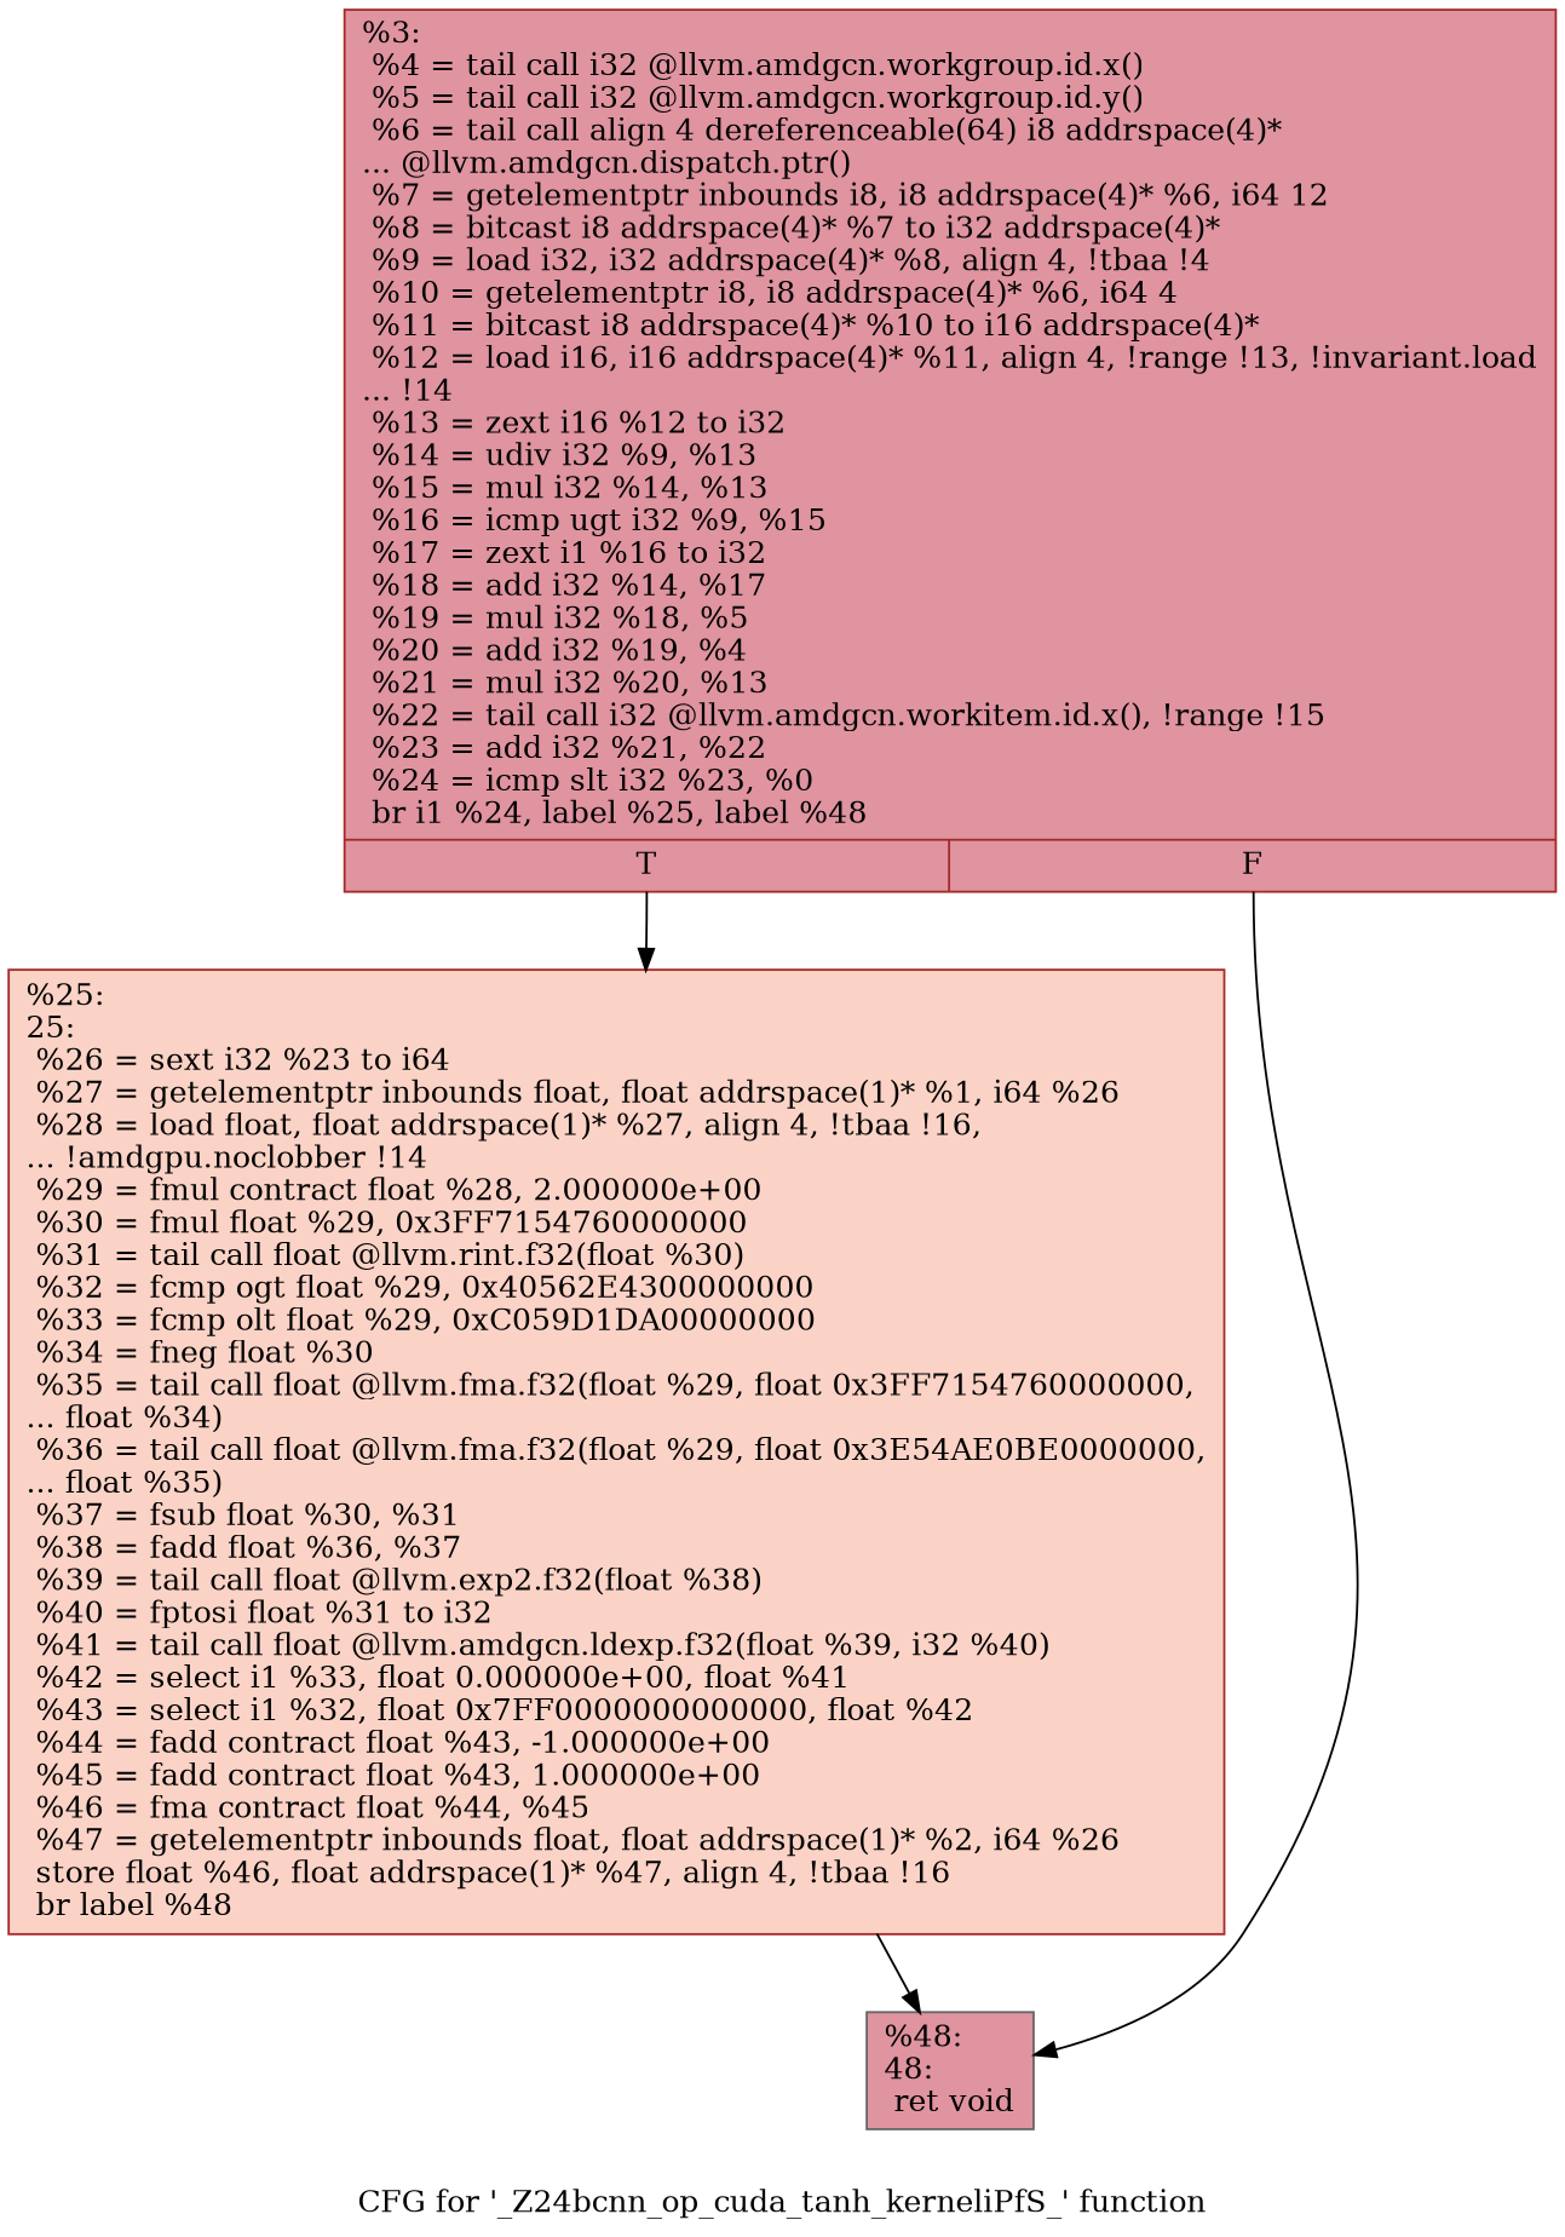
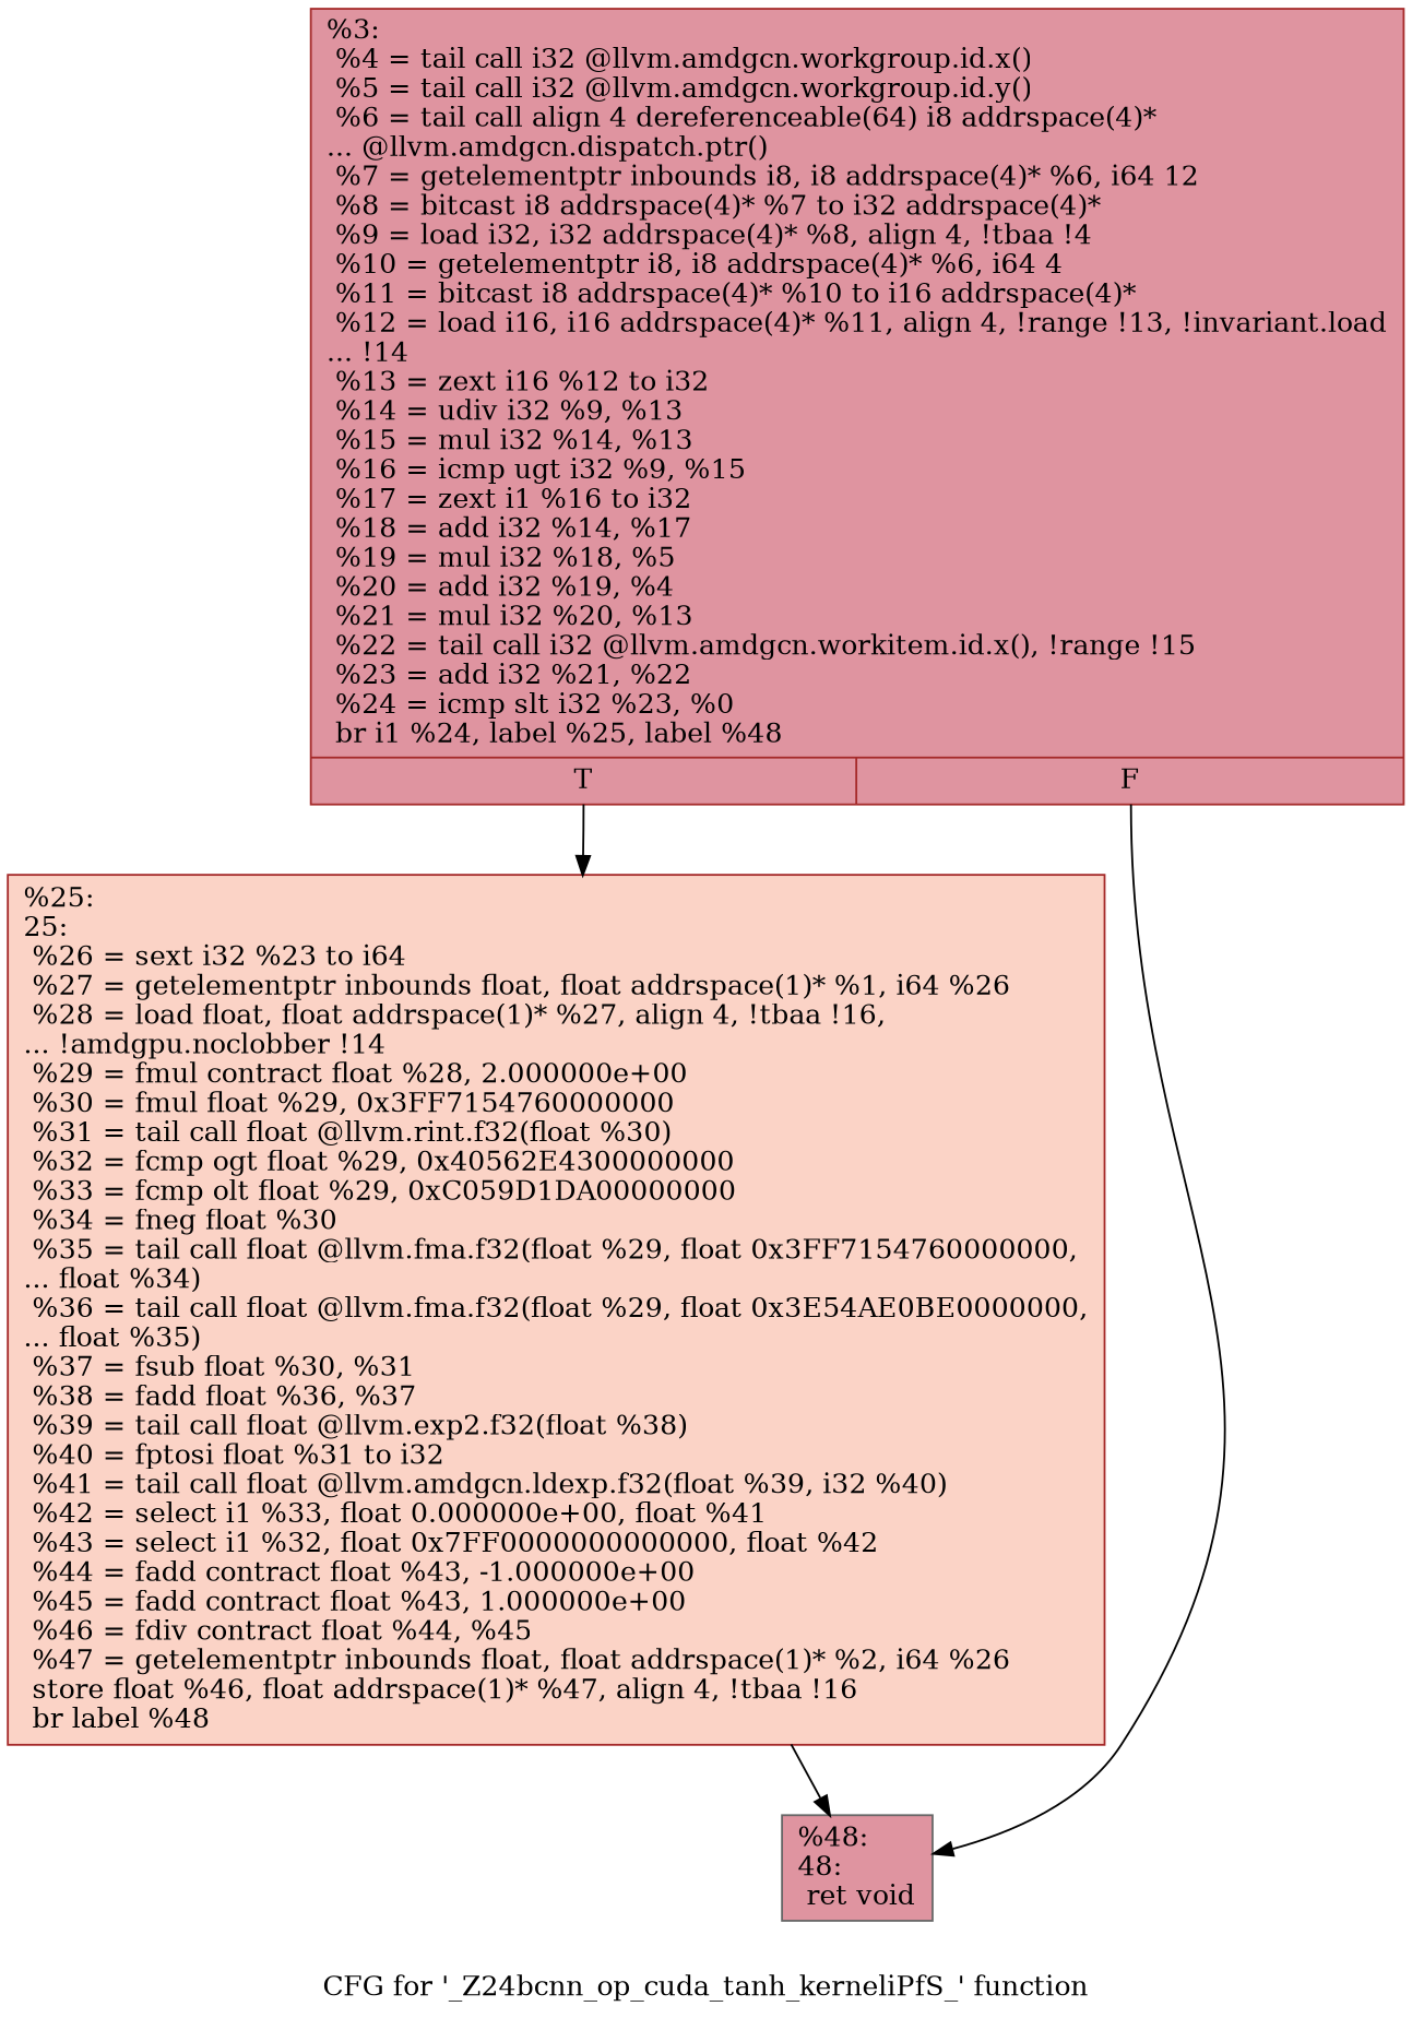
  digraph {
    label="CFG for '_Z24bcnn_op_cuda_tanh_kerneliPfS_' function"
    node [color=brown fillcolor="#b70d2870" shape=record style=filled]
    n1 [label="{%3:\l  %4 = tail call i32 @llvm.amdgcn.workgroup.id.x()\l  %5 = tail call i32 @llvm.amdgcn.workgroup.id.y()\l  %6 = tail call align 4 dereferenceable(64) i8 addrspace(4)*\l... @llvm.amdgcn.dispatch.ptr()\l  %7 = getelementptr inbounds i8, i8 addrspace(4)* %6, i64 12\l  %8 = bitcast i8 addrspace(4)* %7 to i32 addrspace(4)*\l  %9 = load i32, i32 addrspace(4)* %8, align 4, !tbaa !4\l  %10 = getelementptr i8, i8 addrspace(4)* %6, i64 4\l  %11 = bitcast i8 addrspace(4)* %10 to i16 addrspace(4)*\l  %12 = load i16, i16 addrspace(4)* %11, align 4, !range !13, !invariant.load\l... !14\l  %13 = zext i16 %12 to i32\l  %14 = udiv i32 %9, %13\l  %15 = mul i32 %14, %13\l  %16 = icmp ugt i32 %9, %15\l  %17 = zext i1 %16 to i32\l  %18 = add i32 %14, %17\l  %19 = mul i32 %18, %5\l  %20 = add i32 %19, %4\l  %21 = mul i32 %20, %13\l  %22 = tail call i32 @llvm.amdgcn.workitem.id.x(), !range !15\l  %23 = add i32 %21, %22\l  %24 = icmp slt i32 %23, %0\l  br i1 %24, label %25, label %48\l|{<s0>T|<s1>F}}"]
-   n2 [fillcolor="#f59c7d70" label="{%25:\l25:                                               \l  %26 = sext i32 %23 to i64\l  %27 = getelementptr inbounds float, float addrspace(1)* %1, i64 %26\l  %28 = load float, float addrspace(1)* %27, align 4, !tbaa !16,\l... !amdgpu.noclobber !14\l  %29 = fmul contract float %28, 2.000000e+00\l  %30 = fmul float %29, 0x3FF7154760000000\l  %31 = tail call float @llvm.rint.f32(float %30)\l  %32 = fcmp ogt float %29, 0x40562E4300000000\l  %33 = fcmp olt float %29, 0xC059D1DA00000000\l  %34 = fneg float %30\l  %35 = tail call float @llvm.fma.f32(float %29, float 0x3FF7154760000000,\l... float %34)\l  %36 = tail call float @llvm.fma.f32(float %29, float 0x3E54AE0BE0000000,\l... float %35)\l  %37 = fsub float %30, %31\l  %38 = fadd float %36, %37\l  %39 = tail call float @llvm.exp2.f32(float %38)\l  %40 = fptosi float %31 to i32\l  %41 = tail call float @llvm.amdgcn.ldexp.f32(float %39, i32 %40)\l  %42 = select i1 %33, float 0.000000e+00, float %41\l  %43 = select i1 %32, float 0x7FF0000000000000, float %42\l  %44 = fadd contract float %43, -1.000000e+00\l  %45 = fadd contract float %43, 1.000000e+00\l  %46 = fma contract float %44, %45\l  %47 = getelementptr inbounds float, float addrspace(1)* %2, i64 %26\l  store float %46, float addrspace(1)* %47, align 4, !tbaa !16\l  br label %48\l}"]
+   n2 [fillcolor="#f59c7d70" label="{%25:\l25:                                               \l  %26 = sext i32 %23 to i64\l  %27 = getelementptr inbounds float, float addrspace(1)* %1, i64 %26\l  %28 = load float, float addrspace(1)* %27, align 4, !tbaa !16,\l... !amdgpu.noclobber !14\l  %29 = fmul contract float %28, 2.000000e+00\l  %30 = fmul float %29, 0x3FF7154760000000\l  %31 = tail call float @llvm.rint.f32(float %30)\l  %32 = fcmp ogt float %29, 0x40562E4300000000\l  %33 = fcmp olt float %29, 0xC059D1DA00000000\l  %34 = fneg float %30\l  %35 = tail call float @llvm.fma.f32(float %29, float 0x3FF7154760000000,\l... float %34)\l  %36 = tail call float @llvm.fma.f32(float %29, float 0x3E54AE0BE0000000,\l... float %35)\l  %37 = fsub float %30, %31\l  %38 = fadd float %36, %37\l  %39 = tail call float @llvm.exp2.f32(float %38)\l  %40 = fptosi float %31 to i32\l  %41 = tail call float @llvm.amdgcn.ldexp.f32(float %39, i32 %40)\l  %42 = select i1 %33, float 0.000000e+00, float %41\l  %43 = select i1 %32, float 0x7FF0000000000000, float %42\l  %44 = fadd contract float %43, -1.000000e+00\l  %45 = fadd contract float %43, 1.000000e+00\l  %46 = fdiv contract float %44, %45\l  %47 = getelementptr inbounds float, float addrspace(1)* %2, i64 %26\l  store float %46, float addrspace(1)* %47, align 4, !tbaa !16\l  br label %48\l}"]
    n3 [color=gray40 label="{%48:\l48:                                               \l  ret void\l}"]
    n1 -> n2 [tailport=s0]
    n1 -> n3 [tailport=s1]
    n2 -> n3
  }
